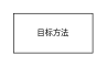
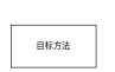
  <mxCell id="0" />
  <mxCell id="1" parent="0" />
- <mxCell id="2" value="目标方法" style="rounded=0;whiteSpace=wrap;html=1;" vertex="1" parent="1"><mxGeometry x="20" y="20" width="120" height="60" as="geometry" /></mxCell>
+ <mxCell id="2" value="目标方法" style="rounded=0;whiteSpace=wrap;html=1;" vertex="1" parent="1"><mxGeometry x="15" y="35" width="120" height="60" as="geometry" /></mxCell>
